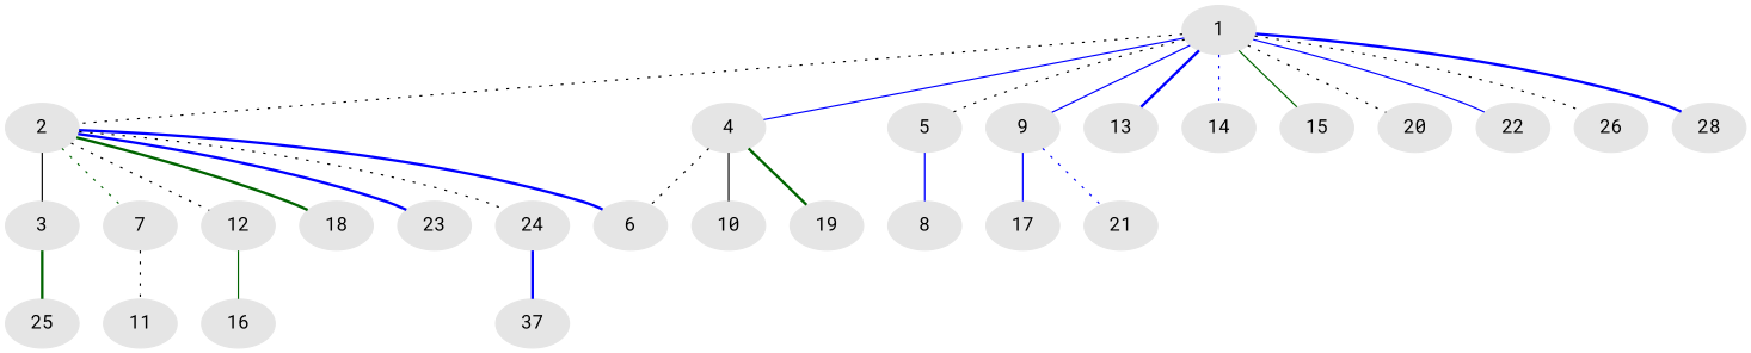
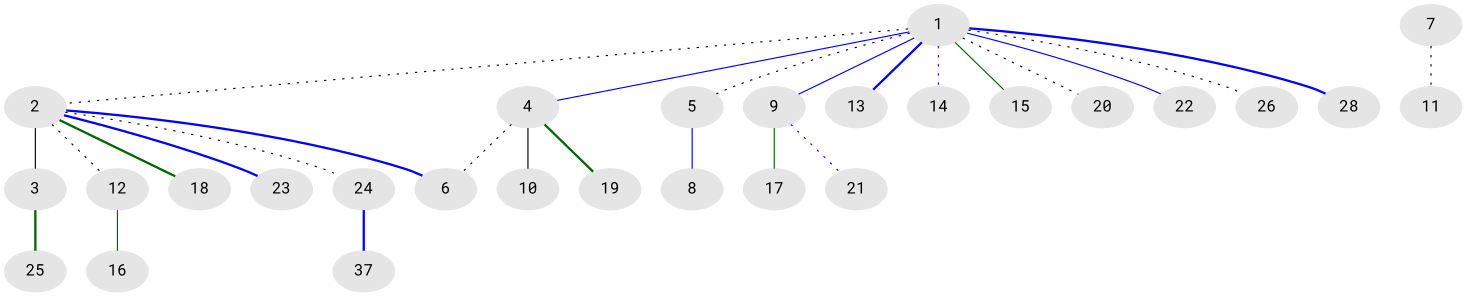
  graph {
    fontname="Roboto Mono"
    node [color=gray90 fontname="Roboto Mono" style=filled]
    edge [color=blue fontname="Roboto Mono" style=dotted weight=1.0]
    1
    2
    4
    5
    9
    13
    14
    15
    20
    22
    26
    28
    3
    6
    7
    12
    18
    23
    24
    10
    19
    8
    17
    21
    25
    11
    16
    n28 [label=37]
    1 -- 2 [color=black]
    1 -- 4 [style=solid]
    1 -- 5 [color=black]
    1 -- 9 [style=solid]
    1 -- 13 [style=bold]
    1 -- 14
    1 -- 15 [color=darkgreen style=solid]
    1 -- 20 [color=black]
    1 -- 22 [style=solid]
    1 -- 26 [color=black]
    1 -- 28 [style=bold]
    2 -- 3 [color=black style=solid weight=9.0]
    2 -- 6 [style=bold]
-   2 -- 7 [color=darkgreen]
    2 -- 12 [color=black]
    2 -- 18 [color=darkgreen style=bold]
    2 -- 23 [style=bold]
    2 -- 24 [color=black]
    4 -- 6 [color=black]
    4 -- 10 [color=black style=solid weight=2.0]
    4 -- 19 [color=darkgreen style=bold]
    5 -- 8 [style=solid]
-   9 -- 17 [style=solid weight=2.0]
+   9 -- 17 [color=darkgreen style=solid weight=2.0]
    9 -- 21
    3 -- 25 [color=darkgreen style=bold]
    7 -- 11 [color=black weight=3.0]
    12 -- 16 [color=darkgreen style=solid]
    24 -- n28 [style=bold]
  }
